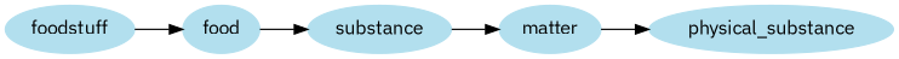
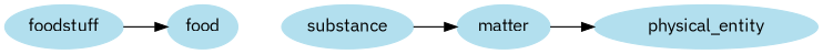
  digraph {
    fontname="IBM Plex Sans"
    rankdir=LR
    node [color=lightblue2 fontname="IBM Plex Sans" style=filled]
    edge [fontname="IBM Plex Sans"]
    foodstuff
    food
    substance
    matter
-   physical_entity [label=physical_substance]
+   physical_entity
    foodstuff -> food
-   food -> substance
    substance -> matter
    matter -> physical_entity
  }
